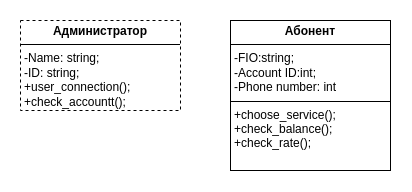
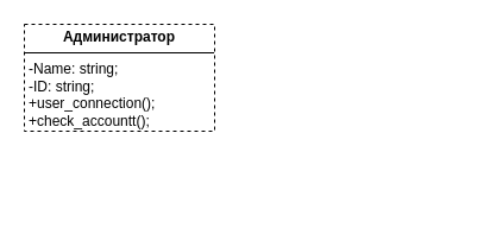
  <mxCell id="0" />
  <mxCell id="1" parent="0" />
  <mxCell id="2" value="&lt;p style=&quot;margin:0px;margin-top:4px;text-align:center;&quot;&gt;&lt;b&gt;Администратор&lt;/b&gt;&lt;/p&gt;&lt;hr size=&quot;1&quot; style=&quot;border-style:solid;&quot;&gt;&lt;p style=&quot;margin:0px;margin-left:4px;&quot;&gt;-Name: string;&lt;/p&gt;&lt;p style=&quot;margin:0px;margin-left:4px;&quot;&gt;-ID: string;&lt;/p&gt;&lt;p style=&quot;margin:0px;margin-left:4px;&quot;&gt;+user_connection();&lt;/p&gt;&lt;p style=&quot;margin:0px;margin-left:4px;&quot;&gt;+check_accountt();&lt;/p&gt;" style="verticalAlign=top;align=left;overflow=fill;html=1;whiteSpace=wrap;dashed=1;" vertex="1" parent="1"><mxGeometry x="20" y="20" width="160" height="90" as="geometry" /></mxCell>
- <mxCell id="3" value="&lt;p style=&quot;margin:0px;margin-top:4px;text-align:center;&quot;&gt;&lt;b&gt;Абонент&lt;/b&gt;&lt;/p&gt;&lt;hr size=&quot;1&quot; style=&quot;border-style:solid;&quot;&gt;&lt;p style=&quot;margin:0px;margin-left:4px;&quot;&gt;-FIO:string;&lt;/p&gt;&lt;p style=&quot;margin:0px;margin-left:4px;&quot;&gt;-Account ID:int;&lt;/p&gt;&lt;p style=&quot;margin:0px;margin-left:4px;&quot;&gt;-Phone number: int&lt;/p&gt;&lt;hr size=&quot;1&quot; style=&quot;border-style:solid;&quot;&gt;&lt;p style=&quot;margin:0px;margin-left:4px;&quot;&gt;+choose_service();&lt;/p&gt;&lt;p style=&quot;margin:0px;margin-left:4px;&quot;&gt;+check_balance();&lt;/p&gt;&lt;p style=&quot;margin:0px;margin-left:4px;&quot;&gt;+check_rate();&lt;/p&gt;" style="verticalAlign=top;align=left;overflow=fill;html=1;whiteSpace=wrap;" vertex="1" parent="1"><mxGeometry x="230" y="20" width="160" height="150" as="geometry" /></mxCell>
